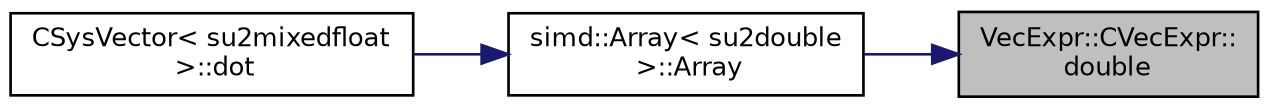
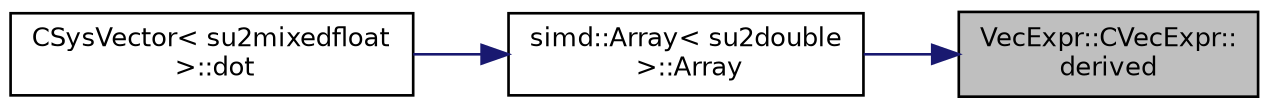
  digraph {
    rankdir=RL
    node [color=black fillcolor=white fontname=Helvetica fontsize=10 shape=record style=filled]
    edge [color=midnightblue dir=back fontname=Helvetica fontsize=10 labelfontname=Helvetica labelfontsize=10 style=solid]
-   n1 [fillcolor=grey75 fontcolor=black height=0.2 label="VecExpr::CVecExpr::\ldouble" width=0.4]
+   n1 [fillcolor=grey75 fontcolor=black height=0.2 label="VecExpr::CVecExpr::\lderived" width=0.4]
    n2 [height=0.2 label="simd::Array\< su2double\l \>::Array" width=0.4]
    n3 [height=0.2 label="CSysVector\< su2mixedfloat\l \>::dot" width=0.4]
    n1 -> n2
    n2 -> n3
  }
